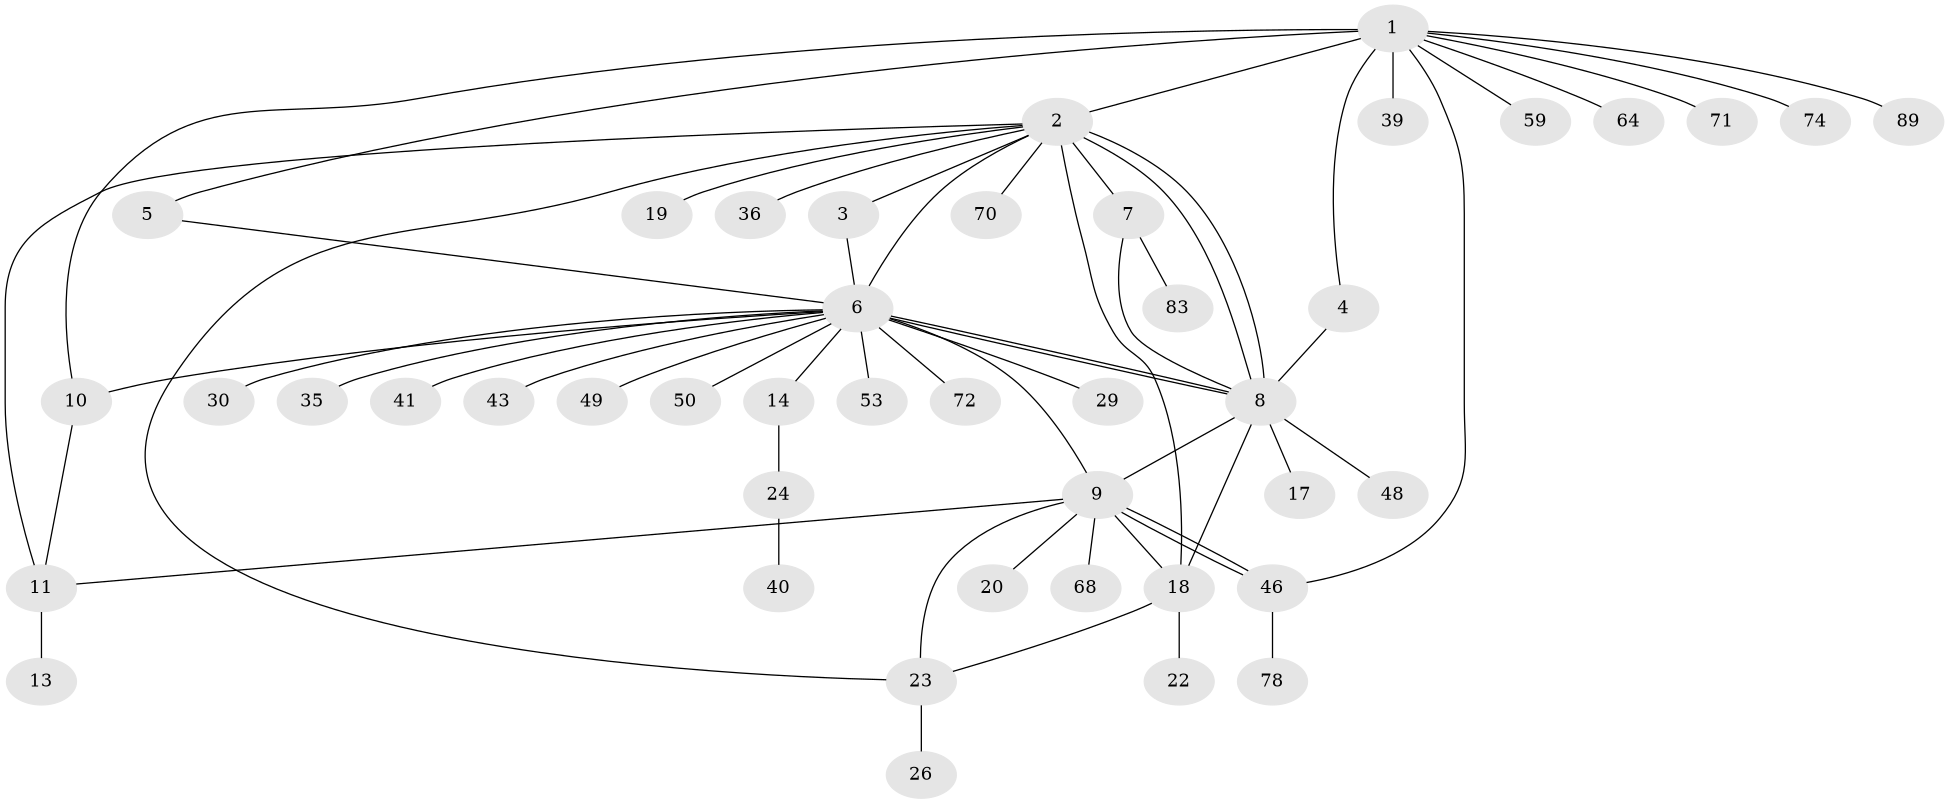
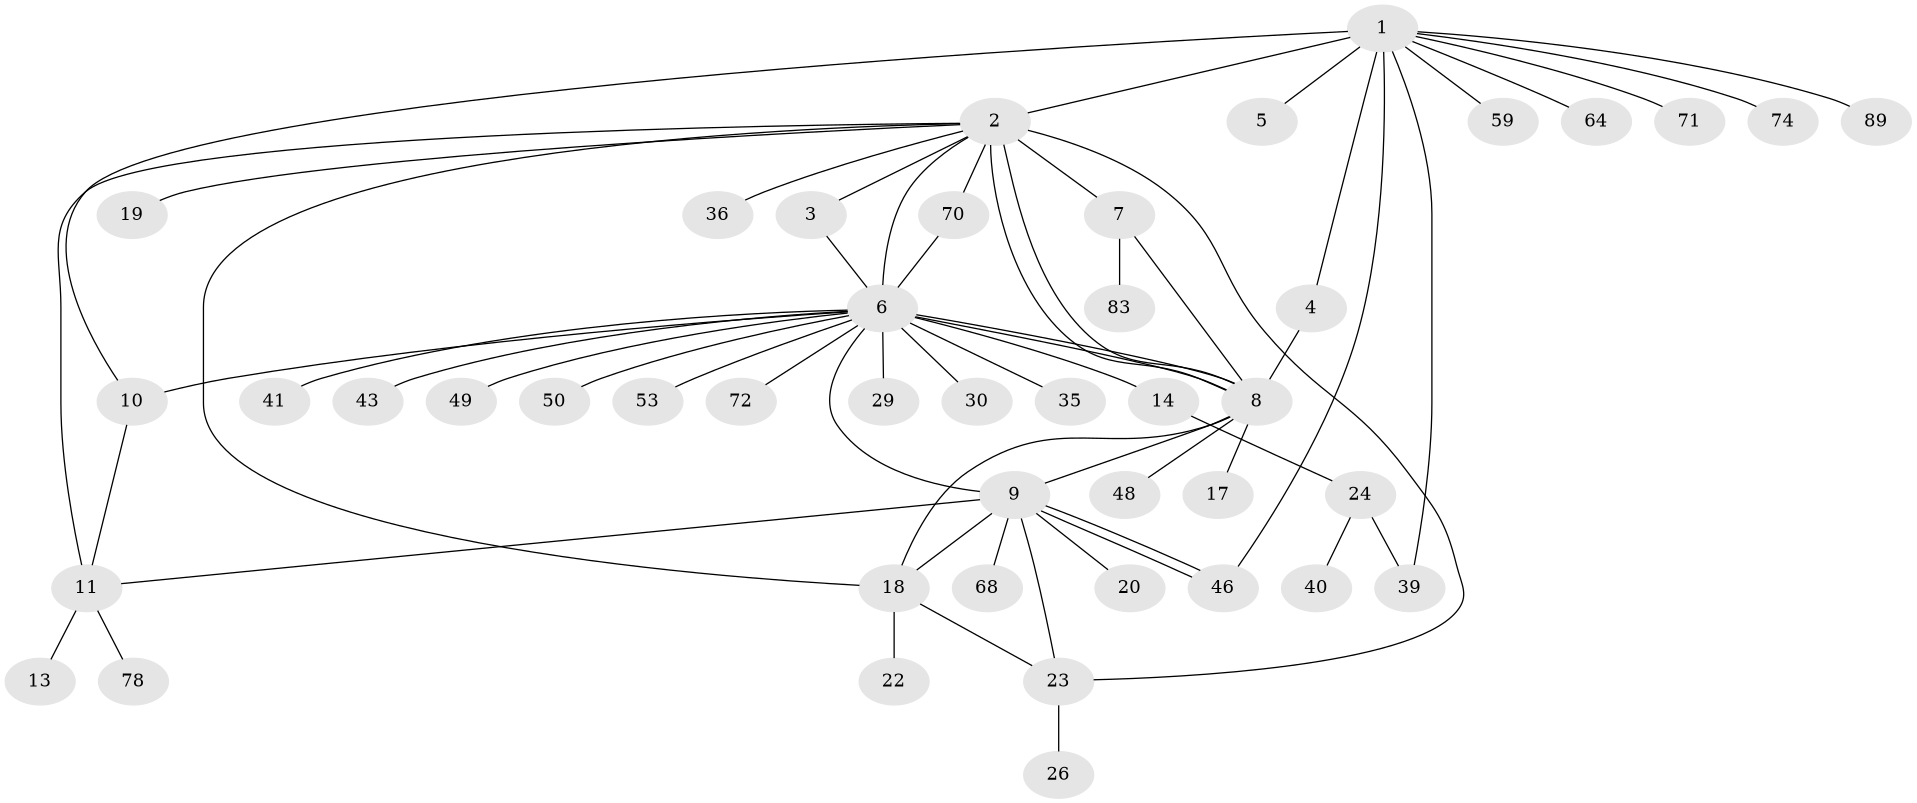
  graph {
    node [color=gray90 style=filled]
    1 [super="+16"]
    2 [super="+51+21+12+15+65+55+37+28"]
    4
    5
    10
    39 [super="+44"]
    46 [super="+62"]
    59
    64
    71
    74
    89
    3 [super="+63+42"]
    6
    7
    8 [super="+45+47+33+73+84+34"]
    11
    18 [super="+61+76+87+58+31+32+25+27"]
    19
    23 [super="+38"]
    36
    70
    9 [super="+66"]
    14
    29
    30
    35
    41
    43
    49
    50
    53
    72
    83
    17
    48
    13
    78 [super="+81"]
    22
    26
    20 [super="+82"]
    68
    24 [super="+88+57"]
    40
    1 -- 2 [weight=3]
    1 -- 4
    1 -- 5
    1 -- 10
    1 -- 39
    1 -- 46
    1 -- 59
    1 -- 64
    1 -- 71
    1 -- 74
    1 -- 89
    2 -- 3
    2 -- 6 [weight=3]
    2 -- 7
    2 -- 8 [weight=5]
    2 -- 8
    2 -- 11 [weight=2]
    2 -- 18 [weight=2]
    2 -- 19
    2 -- 23
    2 -- 36
    2 -- 70
    4 -- 8
-   5 -- 6
+   70 -- 6
    10 -- 11
    3 -- 6
    6 -- 10
    6 -- 8 [weight=2]
    6 -- 8
    6 -- 9
    6 -- 14
    6 -- 29
    6 -- 30
    6 -- 35
    6 -- 41
    6 -- 43
    6 -- 49
    6 -- 50
    6 -- 53
    6 -- 72
    7 -- 8
    7 -- 83
    8 -- 18 [weight=2]
    8 -- 9
    8 -- 17 [weight=2]
    8 -- 48
    11 -- 13
-   46 -- 78
+   11 -- 78
    18 -- 23
    18 -- 22
    23 -- 26
    9 -- 46
    9 -- 46
    9 -- 11
    9 -- 18 [weight=2]
    9 -- 23
    9 -- 20
    9 -- 68
    14 -- 24
+   24 -- 39
    24 -- 40
  }
